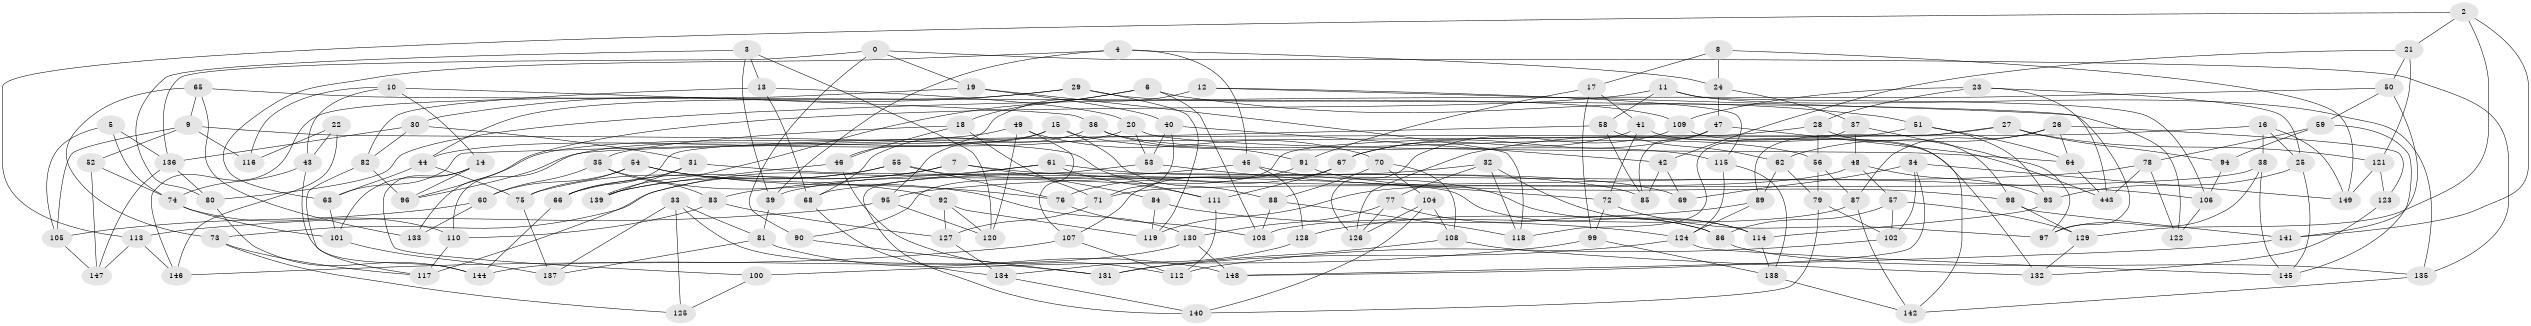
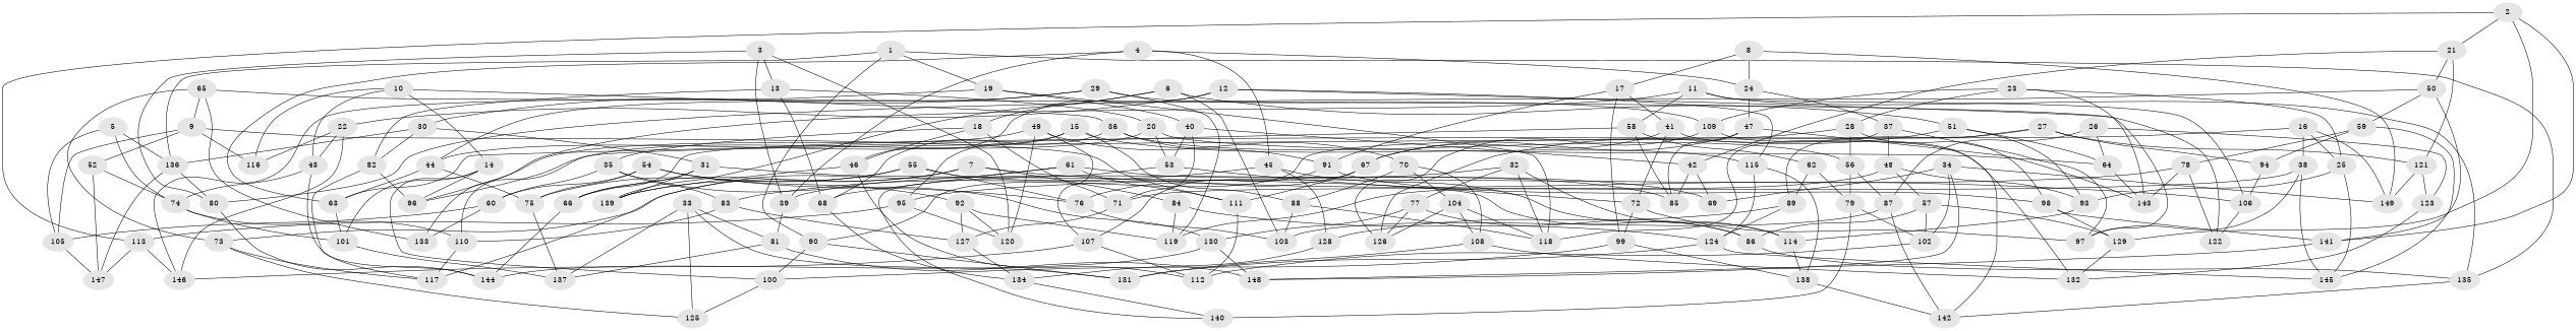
  graph {
    node [color=gray90 style=filled]
-   1 [label=0]
+   1
    19
    90
    135
    136
    40
    118
    146
    100
    131
    142
    80
    147
    2
    21
    113
    129
    141
    42
    50
    121
    132
    148
    3
    13
    39
    120
    20
    68
    82
    81
    144
    4
    24
    45
    63
    37
    47
    114
    83
    128
    101
    5
    74
    105
    110
    6
    18
    51
    103
    139
    46
    35
    71
    64
    93
    126
    7
    66
    84
    106
    117
    119
    124
    122
    8
    17
    149
    41
    91
    99
    9
    52
    111
    116
    112
    10
    14
    36
    43
    96
    56
    11
    58
    133
    62
    85
    12
    22
    97
    115
    138
    53
    134
    125
    137
    15
    44
    88
    95
    75
    16
    25
    38
    145
    67
    72
    98
    107
    60
    130
    127
    140
-   143 [label=443]
+   143
    69
    59
    123
    23
    28
    109
    48
    26
    87
    89
    79
    27
    94
    29
    30
    31
    86
    32
    77
    33
    34
    102
    57
    76
    49
    70
    104
    108
    78
    54
    92
    55
    61
    73
    65
    1 -- 19
    1 -- 90
    1 -- 135
    1 -- 136
    19 -- 40
    19 -- 118
    19 -- 146
+   90 -- 100
    90 -- 131
    135 -- 142
    136 -- 80
    136 -- 147
    40 -- 42
    40 -- 71
    40 -- 53
    100 -- 125
    80 -- 144
    2 -- 21
    2 -- 113
    2 -- 129
    2 -- 141
    21 -- 42
    21 -- 50
    21 -- 121
    113 -- 146
    113 -- 147
    129 -- 132
    141 -- 148
    42 -- 85
    42 -- 69
    50 -- 80
    50 -- 141
    50 -- 59
    121 -- 149
    121 -- 123
    3 -- 80
    3 -- 13
    3 -- 39
    3 -- 120
    13 -- 20
    13 -- 68
    13 -- 82
    39 -- 81
    20 -- 110
    20 -- 64
    20 -- 53
    68 -- 134
    82 -- 117
    82 -- 96
    81 -- 148
    81 -- 137
    4 -- 39
    4 -- 24
    4 -- 45
    4 -- 63
    24 -- 37
    24 -- 47
    45 -- 114
    45 -- 83
    45 -- 128
    63 -- 101
    37 -- 118
    37 -- 97
    37 -- 48
    47 -- 85
    47 -- 67
    47 -- 143
    114 -- 138
    83 -- 110
    83 -- 127
    128 -- 134
    101 -- 137
    5 -- 136
    5 -- 74
    5 -- 105
    74 -- 101
    74 -- 110
    105 -- 147
    110 -- 117
    6 -- 18
    6 -- 51
    6 -- 103
    6 -- 139
    18 -- 46
    18 -- 35
    18 -- 71
    51 -- 64
    51 -- 93
    51 -- 126
    46 -- 139
    46 -- 112
    35 -- 83
    35 -- 60
    35 -- 130
    71 -- 127
    64 -- 143
    93 -- 114
    7 -- 66
    7 -- 84
    7 -- 106
    7 -- 117
    66 -- 144
    84 -- 119
    84 -- 124
    106 -- 122
    124 -- 131
    124 -- 145
    8 -- 24
    8 -- 17
    8 -- 149
    17 -- 41
    17 -- 91
    17 -- 99
    41 -- 132
    41 -- 67
    41 -- 72
    91 -- 98
    91 -- 107
    99 -- 100
    99 -- 138
    9 -- 105
    9 -- 52
    9 -- 111
    9 -- 116
    52 -- 147
    52 -- 74
    111 -- 112
    10 -- 116
    10 -- 14
    10 -- 36
    10 -- 43
    14 -- 100
    14 -- 101
    14 -- 96
    36 -- 68
    36 -- 91
    36 -- 56
    43 -- 144
    43 -- 74
    56 -- 87
    56 -- 79
    11 -- 135
    11 -- 106
    11 -- 58
    11 -- 133
    58 -- 63
    58 -- 62
    58 -- 85
    62 -- 89
    62 -- 79
    12 -- 46
+   12 -- 22
    12 -- 97
    12 -- 115
    22 -- 146
    22 -- 116
    22 -- 43
    115 -- 124
    115 -- 138
    138 -- 142
    53 -- 72
    53 -- 140
    134 -- 140
    15 -- 115
    15 -- 44
    15 -- 88
    15 -- 95
    44 -- 63
    44 -- 75
    88 -- 118
    88 -- 103
    95 -- 113
    95 -- 120
    75 -- 137
    16 -- 149
    16 -- 96
    16 -- 25
    16 -- 38
    25 -- 93
    25 -- 145
    38 -- 71
    38 -- 97
    38 -- 145
    67 -- 111
    67 -- 76
    72 -- 99
    72 -- 97
    98 -- 129
    98 -- 141
    107 -- 146
    107 -- 112
    60 -- 105
    60 -- 133
    130 -- 148
    130 -- 144
    127 -- 134
    59 -- 145
    59 -- 94
    59 -- 78
    123 -- 132
    23 -- 25
    23 -- 143
    23 -- 28
    23 -- 109
    28 -- 90
    28 -- 56
    28 -- 98
    109 -- 142
    109 -- 126
    48 -- 93
    48 -- 119
    48 -- 57
    26 -- 64
-   26 -- 62
    26 -- 123
    26 -- 87
    87 -- 142
    87 -- 103
    89 -- 128
    89 -- 124
    79 -- 140
    79 -- 102
    27 -- 121
    27 -- 66
    27 -- 89
    27 -- 94
    94 -- 106
    29 -- 119
    29 -- 44
    29 -- 109
    29 -- 30
    30 -- 136
    30 -- 82
    30 -- 31
    31 -- 139
    31 -- 66
    31 -- 86
    86 -- 135
    32 -- 118
    32 -- 39
    32 -- 114
    32 -- 77
    77 -- 126
    77 -- 130
    77 -- 86
    33 -- 131
    33 -- 81
    33 -- 125
    33 -- 137
    34 -- 148
    34 -- 149
    34 -- 69
    34 -- 102
    102 -- 112
    57 -- 129
    57 -- 86
    57 -- 102
    76 -- 103
    49 -- 120
    49 -- 96
    49 -- 107
    49 -- 70
    70 -- 88
    70 -- 104
    70 -- 108
    104 -- 126
-   104 -- 140
+   104 -- 118
    104 -- 108
    108 -- 131
    108 -- 132
    78 -- 122
    78 -- 95
    78 -- 143
    54 -- 75
    54 -- 60
    54 -- 76
    54 -- 92
    92 -- 120
    92 -- 119
    92 -- 127
    55 -- 139
    55 -- 85
    55 -- 75
    55 -- 76
    61 -- 68
    61 -- 111
    61 -- 69
    61 -- 73
    73 -- 117
    73 -- 125
    65 -- 122
    65 -- 9
    65 -- 133
    65 -- 73
  }
